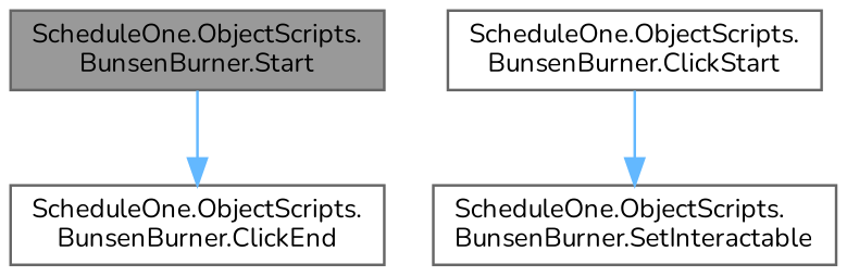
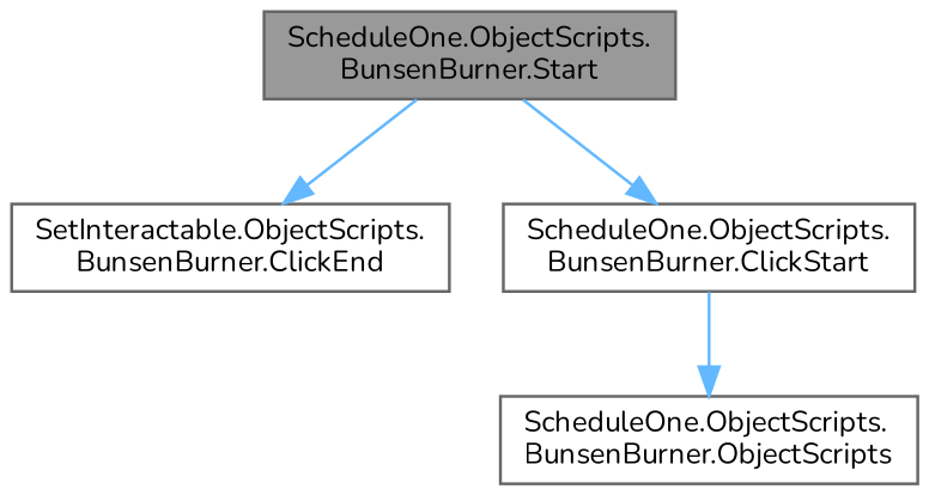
  digraph {
    fontname=Nunito
    rankdir=TB
    node [color=grey40 fillcolor=white fontname=Nunito fontsize=10 shape=box style=filled]
    edge [color=steelblue1 fontname=Nunito fontsize=10 labelfontname=Helvetica labelfontsize=10 style=solid]
    n1 [color=gray40 fillcolor=grey60 fontcolor=black height=0.2 label="ScheduleOne.ObjectScripts.\lBunsenBurner.Start" width=0.4]
-   n2 [height=0.2 label="ScheduleOne.ObjectScripts.\lBunsenBurner.ClickEnd" width=0.4]
+   n2 [height=0.2 label="SetInteractable.ObjectScripts.\lBunsenBurner.ClickEnd" width=0.4]
    n3 [height=0.2 label="ScheduleOne.ObjectScripts.\lBunsenBurner.ClickStart" width=0.4]
-   n4 [height=0.2 label="ScheduleOne.ObjectScripts.\lBunsenBurner.SetInteractable" width=0.4]
+   n4 [height=0.2 label="ScheduleOne.ObjectScripts.\lBunsenBurner.ObjectScripts" width=0.4]
    n1 -> n2
+   n1 -> n3
    n3 -> n4
  }
